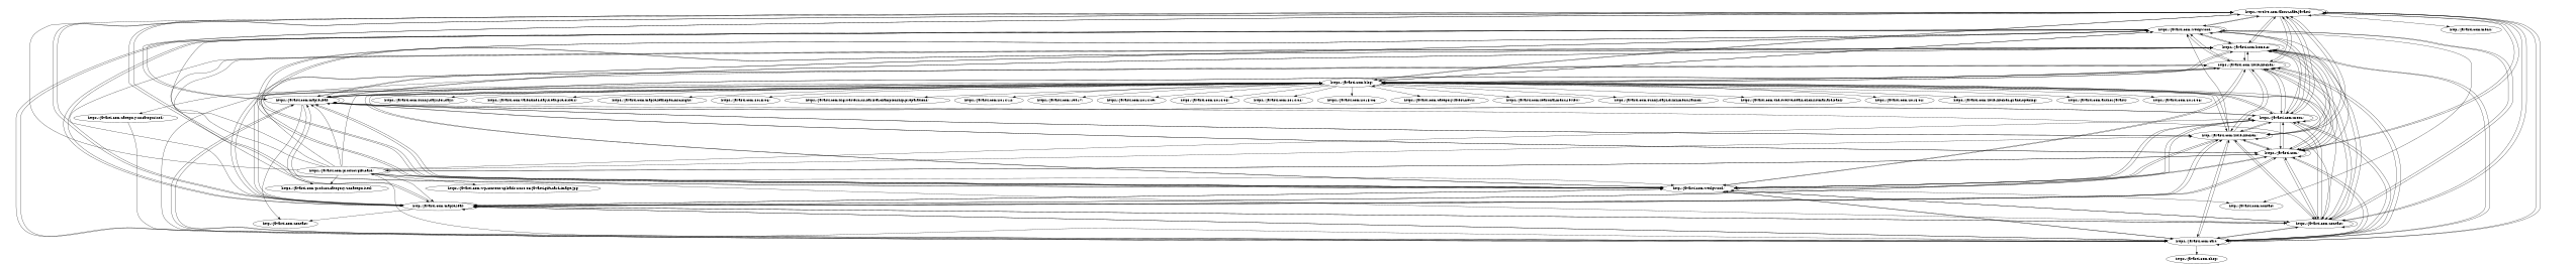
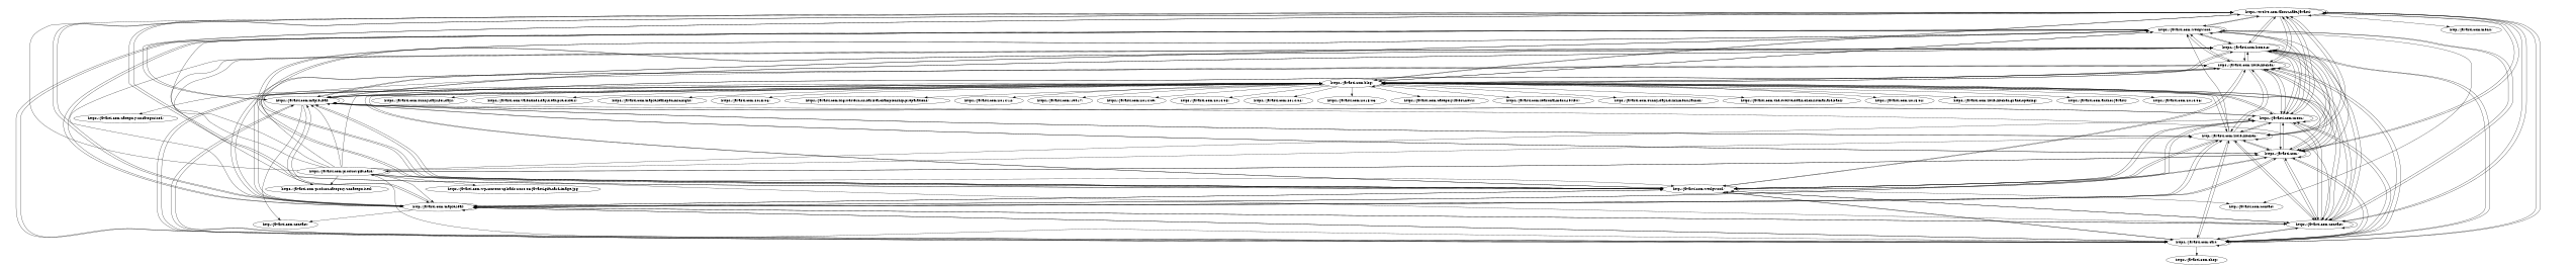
  digraph {
    n1 [label="https://twelve.com/about-cafe-javasti/"]
    n2 [label="https://javasti.com/wedgwood/"]
    n3 [label="https://javasti.com/home-3/"]
    n4 [label="https://javasti.com/maple-leaf/"]
    n5 [label="https://javasti.com/cart/"]
    n6 [label="https://javasti.com/contact/"]
    n7 [label="http://javasti.com/maple-leaf/"]
    n8 [label="http://javasti.com/wedgwood/"]
    n9 [label="https://javasti.com/"]
    n10 [label="http://javasti.com/little-kitchen/"]
    n11 [label="https://javasti.com/menu/"]
    n12 [label="http://javasti.com/menu/"]
    n13 [label="https://javasti.com/blog/"]
    n14 [label="https://javasti.com/little-kitchen/"]
    n15 [label="http://javasti.com/contact"]
    n16 [label="https://javasti.com/product-category/uncategorized/"]
    n17 [label="http://javasti.com/contact/"]
    n18 [label="https://javasti.com/shop/"]
    n19 [label="https://javasti.com/product/gift-card/"]
    n20 [label="https://javasti.com/sunny-days-for-days/"]
    n21 [label="https://javasti.com/valentines-day-treat-pre-orders/"]
    n22 [label="https://javasti.com/maple-leaf-open-mic-night/"]
    n23 [label="https://javasti.com/2015/06/"]
    n24 [label="https://javasti.com/category/uncategorized/"]
    n25 [label="https://javasti.com/big-western-us-barista-championship-preparations/"]
    n26 [label="https://javasti.com/2014/12/"]
    n27 [label="https://javasti.com/19917/"]
    n28 [label="https://javasti.com/2014/09/"]
    n29 [label="https://javasti.com/2014/05/"]
    n30 [label="https://javasti.com/2014/02/"]
    n31 [label="https://javasti.com/2015/03/"]
    n32 [label="https://javasti.com/category/latest-news/"]
    n33 [label="https://javasti.com/seasonal-menu-review/"]
    n34 [label="https://javasti.com/sunny-days-drink-menu-launch/"]
    n35 [label="https://javasti.com/the-twelve-deals-of-christmas-are-back/"]
    n36 [label="https://javasti.com/2015/02/"]
    n37 [label="https://javasti.com/little-kitchen-grand-opening/"]
    n38 [label="https://javasti.com/author/javasti/"]
    n39 [label="https://javasti.com/2014/06/"]
    n40 [label="https://javasti.com/wp-content/uploads/2020/03/javasti-gift-card-image.jpg"]
    n1 -> n1
    n1 -> n2
    n1 -> n3
    n1 -> n4
    n1 -> n5
    n1 -> n6
    n1 -> n7
    n1 -> n8
    n1 -> n9
    n1 -> n10
    n1 -> n11
    n1 -> n12
    n1 -> n13
    n1 -> n14
    n2 -> n1
    n2 -> n2
    n2 -> n3
    n2 -> n4
    n2 -> n5
    n2 -> n6
    n2 -> n7
    n2 -> n8
    n2 -> n9
    n2 -> n11
    n2 -> n13
    n2 -> n14
    n2 -> n15
    n3 -> n1
    n3 -> n2
    n3 -> n3
    n3 -> n4
    n3 -> n5
    n3 -> n6
    n3 -> n8
    n3 -> n9
    n3 -> n10
+   n3 -> n11
    n3 -> n13
    n3 -> n14
    n3 -> n16
    n4 -> n1
    n4 -> n2
    n4 -> n3
    n4 -> n4
    n4 -> n5
    n4 -> n6
    n4 -> n7
    n4 -> n8
    n4 -> n9
    n4 -> n10
    n4 -> n11
    n4 -> n13
    n4 -> n14
    n4 -> n17
    n5 -> n1
    n5 -> n2
    n5 -> n3
    n5 -> n4
    n5 -> n5
    n5 -> n6
    n5 -> n7
    n5 -> n8
    n5 -> n9
    n5 -> n10
    n5 -> n11
    n5 -> n13
    n5 -> n14
    n5 -> n18
    n6 -> n1
    n6 -> n2
    n6 -> n3
    n6 -> n5
    n6 -> n6
    n6 -> n7
    n6 -> n8
    n6 -> n9
    n6 -> n10
    n6 -> n11
+   n6 -> n13
    n6 -> n14
    n7 -> n1
    n7 -> n2
    n7 -> n3
    n7 -> n4
    n7 -> n5
    n7 -> n6
    n7 -> n7
    n7 -> n8
    n7 -> n9
    n7 -> n10
    n7 -> n11
    n7 -> n13
    n7 -> n14
    n7 -> n17
    n8 -> n1
    n8 -> n2
    n8 -> n3
    n8 -> n4
    n8 -> n5
    n8 -> n6
    n8 -> n7
    n8 -> n8
    n8 -> n9
    n8 -> n10
    n8 -> n11
    n8 -> n13
    n8 -> n14
    n8 -> n15
    n9 -> n1
    n9 -> n3
    n9 -> n4
    n9 -> n5
    n9 -> n6
    n9 -> n7
    n9 -> n8
    n9 -> n9
    n9 -> n10
    n9 -> n11
    n9 -> n13
    n9 -> n14
    n9 -> n19
    n10 -> n1
    n10 -> n2
    n10 -> n3
    n10 -> n4
    n10 -> n5
    n10 -> n6
    n10 -> n7
    n10 -> n8
    n10 -> n9
    n10 -> n10
    n10 -> n11
    n10 -> n13
    n10 -> n14
    n11 -> n1
    n11 -> n2
    n11 -> n3
    n11 -> n4
    n11 -> n5
    n11 -> n6
    n11 -> n7
    n11 -> n8
    n11 -> n9
    n11 -> n10
    n11 -> n11
    n11 -> n13
    n11 -> n14
    n13 -> n1
    n13 -> n2
    n13 -> n3
    n13 -> n4
-   n24 -> n5
+   n13 -> n5
    n13 -> n6
    n13 -> n7
    n13 -> n8
    n13 -> n9
    n13 -> n10
    n13 -> n11
    n13 -> n13
    n13 -> n14
    n13 -> n20
    n13 -> n21
    n13 -> n22
    n13 -> n23
    n13 -> n24
    n13 -> n25
    n13 -> n26
    n13 -> n27
    n13 -> n28
    n13 -> n29
    n13 -> n30
    n13 -> n31
    n13 -> n32
    n13 -> n33
    n13 -> n34
    n13 -> n35
    n13 -> n36
    n13 -> n37
    n13 -> n38
    n13 -> n39
    n14 -> n1
    n14 -> n2
    n14 -> n3
    n14 -> n4
    n14 -> n5
    n14 -> n6
    n14 -> n7
    n14 -> n8
    n14 -> n9
    n14 -> n10
    n14 -> n11
    n14 -> n13
    n14 -> n14
    n19 -> n1
    n19 -> n2
    n19 -> n3
    n19 -> n4
    n19 -> n5
    n19 -> n6
    n19 -> n7
    n19 -> n8
    n19 -> n9
    n19 -> n10
    n19 -> n11
    n19 -> n13
    n19 -> n14
    n19 -> n16
    n19 -> n19
    n19 -> n40
  }
